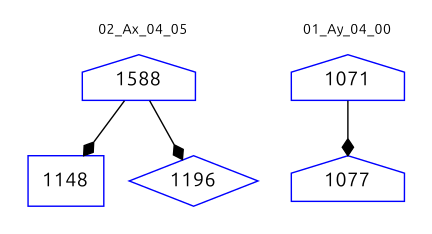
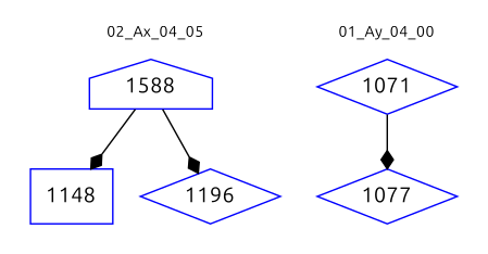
  digraph {
    fontname=Ubuntu
    node [color=blue fontname=Ubuntu shape=house]
    edge [arrowhead=diamond color=black fontname=Ubuntu]
    n1 [label=1588]
    n2 [label=1148 shape=box]
    n3 [label=1196 shape=diamond]
-   n4 [label=1071]
-   n5 [label=1077]
+   n4 [label=1071 shape=diamond]
+   n5 [label=1077 shape=diamond]
    subgraph cluster_1 {
      color=white
      fontsize=10
      label="02_Ax_04_05"
      n1
      n2
      n3
    }
    subgraph cluster_2 {
      color=white
      fontsize=10
      label="01_Ay_04_00"
      n4
      n5
    }
    n1 -> n2
    n1 -> n3
    n4 -> n5
  }
